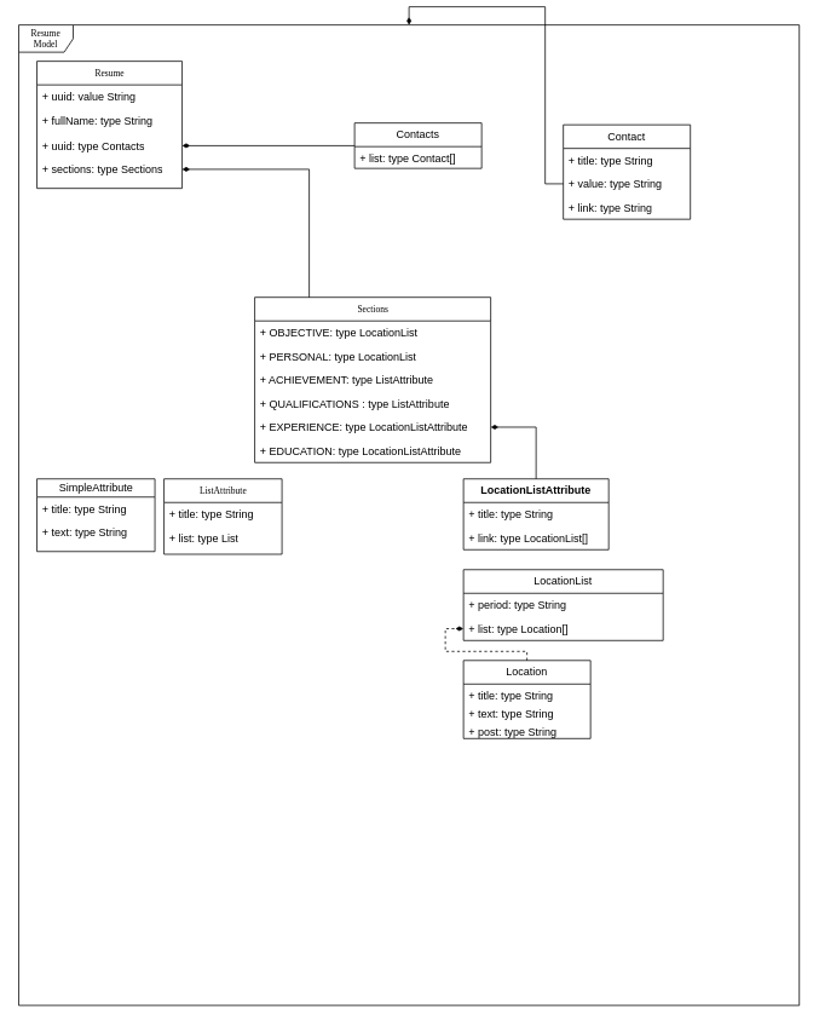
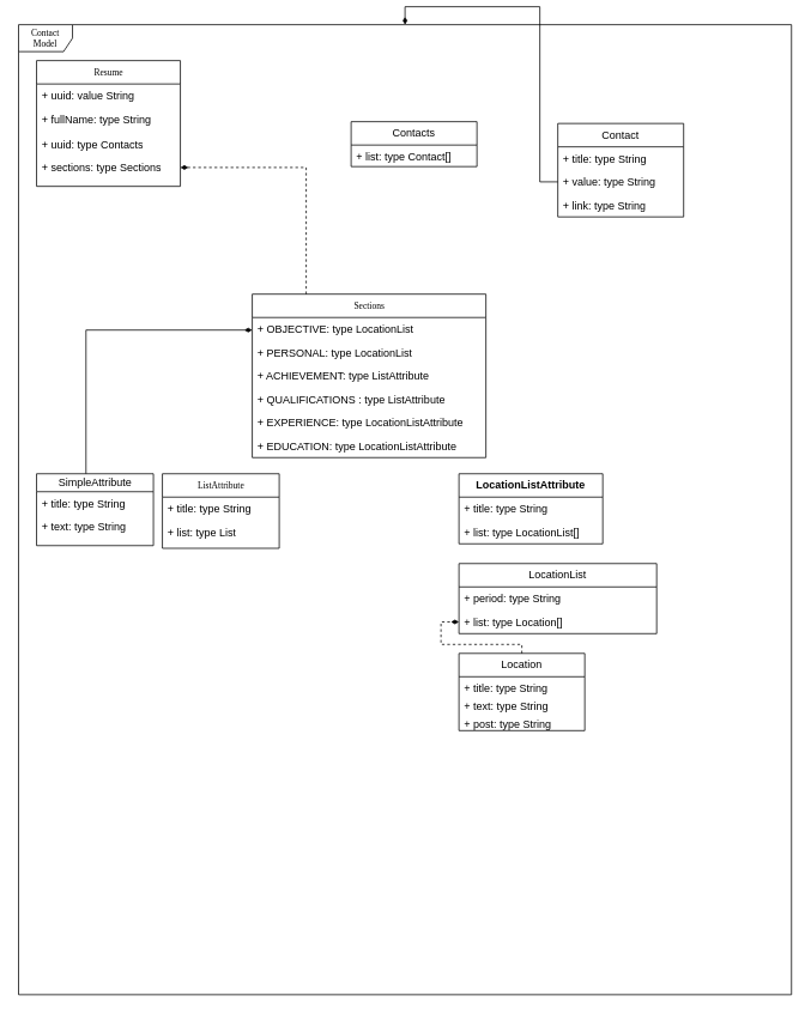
  <mxCell id="0" />
  <mxCell id="1" parent="0" />
- <mxCell id="2" value="Resume Model" style="shape=umlFrame;whiteSpace=wrap;html=1;rounded=0;shadow=0;comic=0;labelBackgroundColor=none;strokeWidth=1;fontFamily=Verdana;fontSize=10;align=center;" parent="1" vertex="1"><mxGeometry x="20" width="860" height="1080" as="geometry" y="20" /></mxCell>
+ <mxCell id="2" value="Contact Model" style="shape=umlFrame;whiteSpace=wrap;html=1;rounded=0;shadow=0;comic=0;labelBackgroundColor=none;strokeWidth=1;fontFamily=Verdana;fontSize=10;align=center;" parent="1" vertex="1"><mxGeometry x="20" width="860" height="1080" as="geometry" y="20" /></mxCell>
  <mxCell id="3" value="Resume" style="swimlane;html=1;fontStyle=0;childLayout=stackLayout;horizontal=1;startSize=26;fillColor=none;horizontalStack=0;resizeParent=1;resizeLast=0;collapsible=1;marginBottom=0;swimlaneFillColor=#ffffff;rounded=0;shadow=0;comic=0;labelBackgroundColor=none;strokeWidth=1;fontFamily=Verdana;fontSize=10;align=center;" parent="1" vertex="1"><mxGeometry y="60" width="160" height="140" as="geometry" x="40" /></mxCell>
  <mxCell id="4" value="+ uuid: value String" style="text;html=1;strokeColor=none;fillColor=none;align=left;verticalAlign=top;spacingLeft=4;spacingRight=4;whiteSpace=wrap;overflow=hidden;rotatable=0;points=[[0,0.5],[1,0.5]];portConstraint=eastwest;" parent="3" vertex="1"><mxGeometry y="26" width="160" height="26" as="geometry" /></mxCell>
  <mxCell id="5" value="+ fullName: type String" style="text;html=1;strokeColor=none;fillColor=none;align=left;verticalAlign=top;spacingLeft=4;spacingRight=4;whiteSpace=wrap;overflow=hidden;rotatable=0;points=[[0,0.5],[1,0.5]];portConstraint=eastwest;" parent="3" vertex="1"><mxGeometry y="52" width="160" height="28" as="geometry" /></mxCell>
  <mxCell id="6" value="+ uuid: type Contacts" style="text;strokeColor=none;fillColor=none;align=left;verticalAlign=top;spacingLeft=4;spacingRight=4;overflow=hidden;rotatable=0;points=[[0,0.5],[1,0.5]];portConstraint=eastwest;whiteSpace=wrap;html=1;" vertex="1" parent="3"><mxGeometry y="80" width="160" height="26" as="geometry" /></mxCell>
  <mxCell id="7" value="+ sections: type Sections" style="text;strokeColor=none;fillColor=none;align=left;verticalAlign=top;spacingLeft=4;spacingRight=4;overflow=hidden;rotatable=0;points=[[0,0.5],[1,0.5]];portConstraint=eastwest;whiteSpace=wrap;html=1;" vertex="1" parent="3"><mxGeometry y="106" width="160" height="26" as="geometry" /></mxCell>
+ <mxCell id="8" value="" style="edgeStyle=orthogonalEdgeStyle;rounded=0;orthogonalLoop=1;jettySize=auto;html=1;endArrow=diamondThin;endFill=1;" edge="1" parent="1" source="9" target="14"><mxGeometry relative="1" as="geometry"><Array as="points"><mxPoint x="95" y="360" /></Array></mxGeometry></mxCell>
  <mxCell id="9" value="&lt;span style=&quot;font-family: Helvetica; font-size: 12px; text-align: left; text-wrap: wrap;&quot;&gt;SimpleAttribute&lt;/span&gt;" style="swimlane;html=1;fontStyle=0;childLayout=stackLayout;horizontal=1;startSize=20;fillColor=none;horizontalStack=0;resizeParent=1;resizeLast=0;collapsible=1;marginBottom=0;swimlaneFillColor=#ffffff;rounded=0;shadow=0;comic=0;labelBackgroundColor=none;strokeWidth=1;fontFamily=Verdana;fontSize=10;align=center;" parent="1" vertex="1"><mxGeometry y="520" width="130" height="80" as="geometry" x="40" /></mxCell>
  <mxCell id="10" value="+ title: type String" style="text;html=1;strokeColor=none;fillColor=none;align=left;verticalAlign=top;spacingLeft=4;spacingRight=4;whiteSpace=wrap;overflow=hidden;rotatable=0;points=[[0,0.5],[1,0.5]];portConstraint=eastwest;" parent="9" vertex="1"><mxGeometry y="20" width="130" height="26" as="geometry" /></mxCell>
  <mxCell id="11" value="+ text: type String" style="text;html=1;strokeColor=none;fillColor=none;align=left;verticalAlign=top;spacingLeft=4;spacingRight=4;whiteSpace=wrap;overflow=hidden;rotatable=0;points=[[0,0.5],[1,0.5]];portConstraint=eastwest;" parent="9" vertex="1"><mxGeometry y="46" width="130" height="26" as="geometry" /></mxCell>
- <mxCell id="12" style="edgeStyle=orthogonalEdgeStyle;rounded=0;orthogonalLoop=1;jettySize=auto;html=1;endArrow=diamondThin;endFill=1;" edge="1" parent="1" source="13" target="7"><mxGeometry relative="1" as="geometry"><Array as="points"><mxPoint x="340" y="179" /></Array></mxGeometry></mxCell>
+ <mxCell id="12" style="edgeStyle=orthogonalEdgeStyle;rounded=0;orthogonalLoop=1;jettySize=auto;html=1;endArrow=diamondThin;endFill=1;dashed=1;" edge="1" parent="1" source="13" target="7"><mxGeometry relative="1" as="geometry"><Array as="points"><mxPoint x="340" y="179" /></Array></mxGeometry></mxCell>
  <mxCell id="13" value="Sections" style="swimlane;html=1;fontStyle=0;childLayout=stackLayout;horizontal=1;startSize=26;fillColor=none;horizontalStack=0;resizeParent=1;resizeLast=0;collapsible=1;marginBottom=0;swimlaneFillColor=#ffffff;rounded=0;shadow=0;comic=0;labelBackgroundColor=none;strokeWidth=1;fontFamily=Verdana;fontSize=10;align=center;" parent="1" vertex="1"><mxGeometry x="280" y="320" width="260" height="182" as="geometry" /></mxCell>
  <mxCell id="14" value="+ OBJECTIVE: type LocationList" style="text;html=1;strokeColor=none;fillColor=none;align=left;verticalAlign=top;spacingLeft=4;spacingRight=4;whiteSpace=wrap;overflow=hidden;rotatable=0;points=[[0,0.5],[1,0.5]];portConstraint=eastwest;" parent="13" vertex="1"><mxGeometry y="26" width="260" height="26" as="geometry" /></mxCell>
  <mxCell id="15" value="+ PERSONAL: type LocationList" style="text;html=1;strokeColor=none;fillColor=none;align=left;verticalAlign=top;spacingLeft=4;spacingRight=4;whiteSpace=wrap;overflow=hidden;rotatable=0;points=[[0,0.5],[1,0.5]];portConstraint=eastwest;" parent="13" vertex="1"><mxGeometry y="52" width="260" height="26" as="geometry" /></mxCell>
  <mxCell id="16" value="+ ACHIEVEMENT: type ListAttribute" style="text;html=1;strokeColor=none;fillColor=none;align=left;verticalAlign=top;spacingLeft=4;spacingRight=4;whiteSpace=wrap;overflow=hidden;rotatable=0;points=[[0,0.5],[1,0.5]];portConstraint=eastwest;" parent="13" vertex="1"><mxGeometry y="78" width="260" height="26" as="geometry" /></mxCell>
  <mxCell id="17" value="+ QUALIFICATIONS&amp;nbsp;: type ListAttribute" style="text;html=1;strokeColor=none;fillColor=none;align=left;verticalAlign=top;spacingLeft=4;spacingRight=4;whiteSpace=wrap;overflow=hidden;rotatable=0;points=[[0,0.5],[1,0.5]];portConstraint=eastwest;" vertex="1" parent="13"><mxGeometry y="104" width="260" height="26" as="geometry" /></mxCell>
  <mxCell id="18" value="+ EXPERIENCE: type&amp;nbsp;&lt;span style=&quot;text-align: center;&quot;&gt;Location&lt;/span&gt;ListAttribute" style="text;html=1;strokeColor=none;fillColor=none;align=left;verticalAlign=top;spacingLeft=4;spacingRight=4;whiteSpace=wrap;overflow=hidden;rotatable=0;points=[[0,0.5],[1,0.5]];portConstraint=eastwest;" vertex="1" parent="13"><mxGeometry y="130" width="260" height="26" as="geometry" /></mxCell>
  <mxCell id="19" value="+ EDUCATION: type&amp;nbsp;&lt;span style=&quot;text-align: center;&quot;&gt;Location&lt;/span&gt;ListAttribute" style="text;html=1;strokeColor=none;fillColor=none;align=left;verticalAlign=top;spacingLeft=4;spacingRight=4;whiteSpace=wrap;overflow=hidden;rotatable=0;points=[[0,0.5],[1,0.5]];portConstraint=eastwest;" vertex="1" parent="13"><mxGeometry y="156" width="260" height="26" as="geometry" /></mxCell>
  <mxCell id="20" value="ListAttribute" style="swimlane;html=1;fontStyle=0;childLayout=stackLayout;horizontal=1;startSize=26;fillColor=none;horizontalStack=0;resizeParent=1;resizeLast=0;collapsible=1;marginBottom=0;swimlaneFillColor=#ffffff;rounded=0;shadow=0;comic=0;labelBackgroundColor=none;strokeWidth=1;fontFamily=Verdana;fontSize=10;align=center;" parent="1" vertex="1"><mxGeometry x="180" y="520" width="130" height="83" as="geometry" /></mxCell>
  <mxCell id="21" value="+ title: type String" style="text;html=1;strokeColor=none;fillColor=none;align=left;verticalAlign=top;spacingLeft=4;spacingRight=4;whiteSpace=wrap;overflow=hidden;rotatable=0;points=[[0,0.5],[1,0.5]];portConstraint=eastwest;" parent="20" vertex="1"><mxGeometry y="26" width="130" height="26" as="geometry" /></mxCell>
  <mxCell id="22" value="+ list: type List" style="text;html=1;strokeColor=none;fillColor=none;align=left;verticalAlign=top;spacingLeft=4;spacingRight=4;whiteSpace=wrap;overflow=hidden;rotatable=0;points=[[0,0.5],[1,0.5]];portConstraint=eastwest;" parent="20" vertex="1"><mxGeometry y="52" width="130" height="26" as="geometry" /></mxCell>
  <mxCell id="23" style="edgeStyle=orthogonalEdgeStyle;rounded=0;orthogonalLoop=1;jettySize=auto;html=1;endArrow=diamondThin;endFill=1;dashed=1;" edge="1" parent="1" source="24" target="30"><mxGeometry relative="1" as="geometry"><mxPoint x="580" y="730" as="targetPoint" /><Array as="points"><mxPoint x="580" y="710" /><mxPoint x="490" y="710" /><mxPoint x="490" y="685" /></Array></mxGeometry></mxCell>
  <mxCell id="24" value="Location" style="swimlane;fontStyle=0;childLayout=stackLayout;horizontal=1;startSize=26;fillColor=none;horizontalStack=0;resizeParent=1;resizeParentMax=0;resizeLast=0;collapsible=1;marginBottom=0;whiteSpace=wrap;html=1;" vertex="1" parent="1"><mxGeometry x="510" y="720" width="140" height="86" as="geometry" /></mxCell>
  <mxCell id="25" value="+ title: type String" style="text;strokeColor=none;fillColor=none;align=left;verticalAlign=top;spacingLeft=4;spacingRight=4;overflow=hidden;rotatable=0;points=[[0,0.5],[1,0.5]];portConstraint=eastwest;whiteSpace=wrap;html=1;" vertex="1" parent="24"><mxGeometry y="26" width="140" height="20" as="geometry" /></mxCell>
  <mxCell id="26" value="+ text: type String" style="text;strokeColor=none;fillColor=none;align=left;verticalAlign=top;spacingLeft=4;spacingRight=4;overflow=hidden;rotatable=0;points=[[0,0.5],[1,0.5]];portConstraint=eastwest;whiteSpace=wrap;html=1;" vertex="1" parent="24"><mxGeometry y="46" width="140" height="20" as="geometry" /></mxCell>
  <mxCell id="27" value="+ post: type String" style="text;strokeColor=none;fillColor=none;align=left;verticalAlign=top;spacingLeft=4;spacingRight=4;overflow=hidden;rotatable=0;points=[[0,0.5],[1,0.5]];portConstraint=eastwest;whiteSpace=wrap;html=1;" vertex="1" parent="24"><mxGeometry y="66" width="140" height="20" as="geometry" /></mxCell>
  <mxCell id="28" value="LocationList" style="swimlane;fontStyle=0;childLayout=stackLayout;horizontal=1;startSize=26;fillColor=none;horizontalStack=0;resizeParent=1;resizeParentMax=0;resizeLast=0;collapsible=1;marginBottom=0;whiteSpace=wrap;html=1;" vertex="1" parent="1"><mxGeometry x="510" y="620" width="220" height="78" as="geometry" /></mxCell>
  <mxCell id="29" value="+ period: type String" style="text;strokeColor=none;fillColor=none;align=left;verticalAlign=top;spacingLeft=4;spacingRight=4;overflow=hidden;rotatable=0;points=[[0,0.5],[1,0.5]];portConstraint=eastwest;whiteSpace=wrap;html=1;" vertex="1" parent="28"><mxGeometry y="26" width="220" height="26" as="geometry" /></mxCell>
  <mxCell id="30" value="+ list: type&amp;nbsp;&lt;span style=&quot;text-align: center;&quot;&gt;Location[]&lt;/span&gt;" style="text;strokeColor=none;fillColor=none;align=left;verticalAlign=top;spacingLeft=4;spacingRight=4;overflow=hidden;rotatable=0;points=[[0,0.5],[1,0.5]];portConstraint=eastwest;whiteSpace=wrap;html=1;" vertex="1" parent="28"><mxGeometry y="52" width="220" height="26" as="geometry" /></mxCell>
- <mxCell id="31" style="edgeStyle=orthogonalEdgeStyle;rounded=0;orthogonalLoop=1;jettySize=auto;html=1;endArrow=diamondThin;endFill=1;" edge="1" parent="1" source="32" target="18"><mxGeometry relative="1" as="geometry" /></mxCell>
  <mxCell id="32" value="&lt;span style=&quot;font-weight: 700;&quot;&gt;LocationListAttribute&lt;/span&gt;" style="swimlane;fontStyle=0;childLayout=stackLayout;horizontal=1;startSize=26;fillColor=none;horizontalStack=0;resizeParent=1;resizeParentMax=0;resizeLast=0;collapsible=1;marginBottom=0;whiteSpace=wrap;html=1;" vertex="1" parent="1"><mxGeometry x="510" y="520" width="160" height="78" as="geometry" /></mxCell>
  <mxCell id="33" value="+ title: type String" style="text;strokeColor=none;fillColor=none;align=left;verticalAlign=top;spacingLeft=4;spacingRight=4;overflow=hidden;rotatable=0;points=[[0,0.5],[1,0.5]];portConstraint=eastwest;whiteSpace=wrap;html=1;" vertex="1" parent="32"><mxGeometry y="26" width="160" height="26" as="geometry" /></mxCell>
- <mxCell id="34" value="+ link: type LocationList[]" style="text;strokeColor=none;fillColor=none;align=left;verticalAlign=top;spacingLeft=4;spacingRight=4;overflow=hidden;rotatable=0;points=[[0,0.5],[1,0.5]];portConstraint=eastwest;whiteSpace=wrap;html=1;" vertex="1" parent="32"><mxGeometry y="52" width="160" height="26" as="geometry" /></mxCell>
+ <mxCell id="34" value="+ list: type LocationList[]" style="text;strokeColor=none;fillColor=none;align=left;verticalAlign=top;spacingLeft=4;spacingRight=4;overflow=hidden;rotatable=0;points=[[0,0.5],[1,0.5]];portConstraint=eastwest;whiteSpace=wrap;html=1;" vertex="1" parent="32"><mxGeometry y="52" width="160" height="26" as="geometry" /></mxCell>
  <mxCell id="35" value="Contact" style="swimlane;fontStyle=0;childLayout=stackLayout;horizontal=1;startSize=26;fillColor=none;horizontalStack=0;resizeParent=1;resizeParentMax=0;resizeLast=0;collapsible=1;marginBottom=0;whiteSpace=wrap;html=1;" vertex="1" parent="1"><mxGeometry x="620" y="130" width="140" height="104" as="geometry" /></mxCell>
  <mxCell id="36" value="+ title: type String" style="text;strokeColor=none;fillColor=none;align=left;verticalAlign=top;spacingLeft=4;spacingRight=4;overflow=hidden;rotatable=0;points=[[0,0.5],[1,0.5]];portConstraint=eastwest;whiteSpace=wrap;html=1;" vertex="1" parent="35"><mxGeometry y="26" width="140" height="26" as="geometry" /></mxCell>
  <mxCell id="37" value="+ value: type String" style="text;strokeColor=none;fillColor=none;align=left;verticalAlign=top;spacingLeft=4;spacingRight=4;overflow=hidden;rotatable=0;points=[[0,0.5],[1,0.5]];portConstraint=eastwest;whiteSpace=wrap;html=1;" vertex="1" parent="35"><mxGeometry y="52" width="140" height="26" as="geometry" /></mxCell>
  <mxCell id="38" value="+ link: type String" style="text;strokeColor=none;fillColor=none;align=left;verticalAlign=top;spacingLeft=4;spacingRight=4;overflow=hidden;rotatable=0;points=[[0,0.5],[1,0.5]];portConstraint=eastwest;whiteSpace=wrap;html=1;" vertex="1" parent="35"><mxGeometry y="78" width="140" height="26" as="geometry" /></mxCell>
- <mxCell id="39" style="edgeStyle=orthogonalEdgeStyle;rounded=0;orthogonalLoop=1;jettySize=auto;html=1;endArrow=diamondThin;endFill=1;" edge="1" parent="1" source="40" target="6"><mxGeometry relative="1" as="geometry" /></mxCell>
  <mxCell id="40" value="Contacts" style="swimlane;fontStyle=0;childLayout=stackLayout;horizontal=1;startSize=26;fillColor=none;horizontalStack=0;resizeParent=1;resizeParentMax=0;resizeLast=0;collapsible=1;marginBottom=0;whiteSpace=wrap;html=1;" vertex="1" parent="1"><mxGeometry x="390" y="128" width="140" height="50" as="geometry" /></mxCell>
  <mxCell id="41" value="+ list: type&amp;nbsp;&lt;span style=&quot;text-align: center;&quot;&gt;Contact[]&lt;/span&gt;" style="text;strokeColor=none;fillColor=none;align=left;verticalAlign=top;spacingLeft=4;spacingRight=4;overflow=hidden;rotatable=0;points=[[0,0.5],[1,0.5]];portConstraint=eastwest;whiteSpace=wrap;html=1;" vertex="1" parent="40"><mxGeometry y="26" width="140" height="24" as="geometry" /></mxCell>
  <mxCell id="42" style="edgeStyle=orthogonalEdgeStyle;rounded=0;orthogonalLoop=1;jettySize=auto;html=1;endArrow=diamondThin;endFill=1;" edge="1" parent="1" source="37" target="2"><mxGeometry relative="1" as="geometry" /></mxCell>
